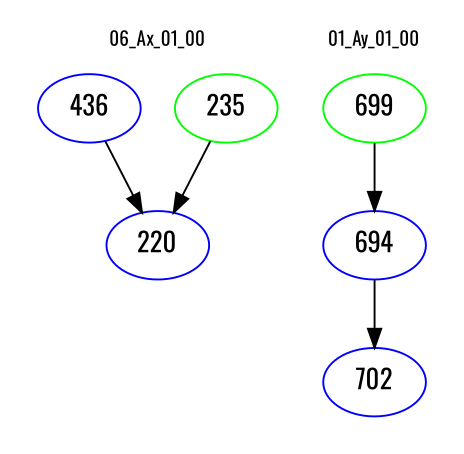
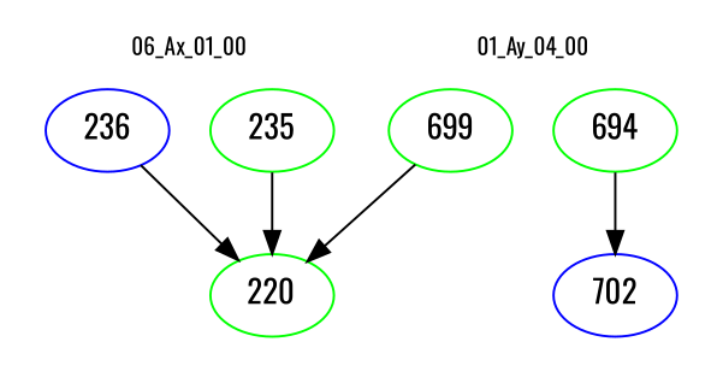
  digraph {
    fontname=Oswald
    node [color=blue fontname=Oswald]
    edge [color=black fontname=Oswald]
    n1 [color=green label=235]
-   n2 [label=220]
-   n3 [label=436]
+   n2 [color=green label=220]
+   n3 [label=236]
    n4 [color=green label=699]
-   n5 [label=694]
+   n5 [color=green label=694]
    n6 [label=702]
    subgraph cluster_1 {
      color=white
      fontsize=10
      label="06_Ax_01_00"
      n1
      n2
      n3
    }
    subgraph cluster_2 {
      color=white
      fontsize=10
-     label="01_Ay_01_00"
+     label="01_Ay_04_00"
      n4
      n5
      n6
    }
    n1 -> n2
    n3 -> n2
-   n4 -> n5
+   n4 -> n2
    n5 -> n6
  }
